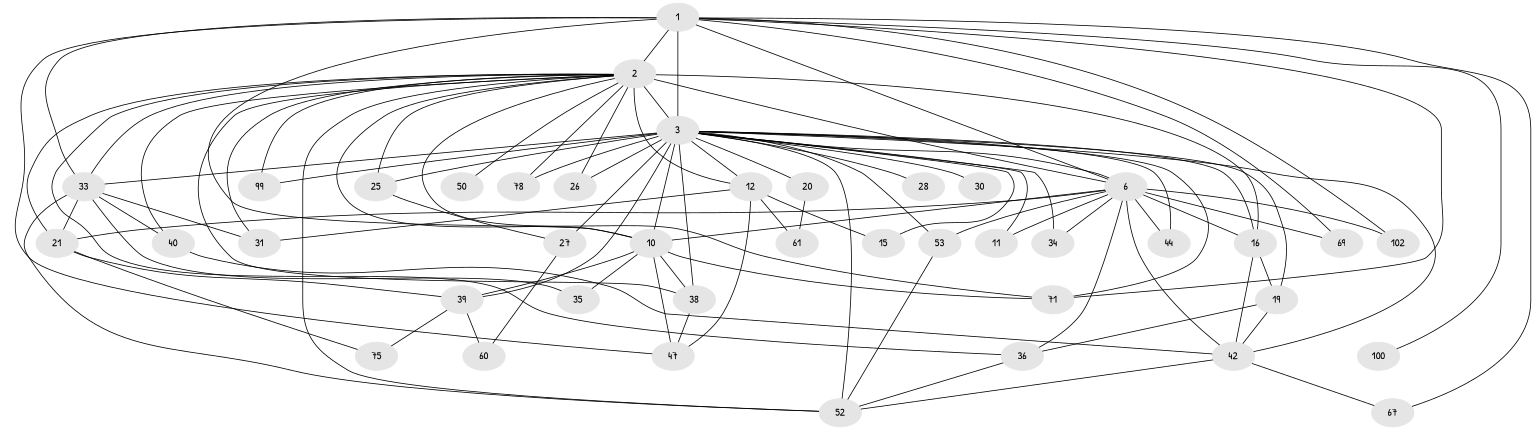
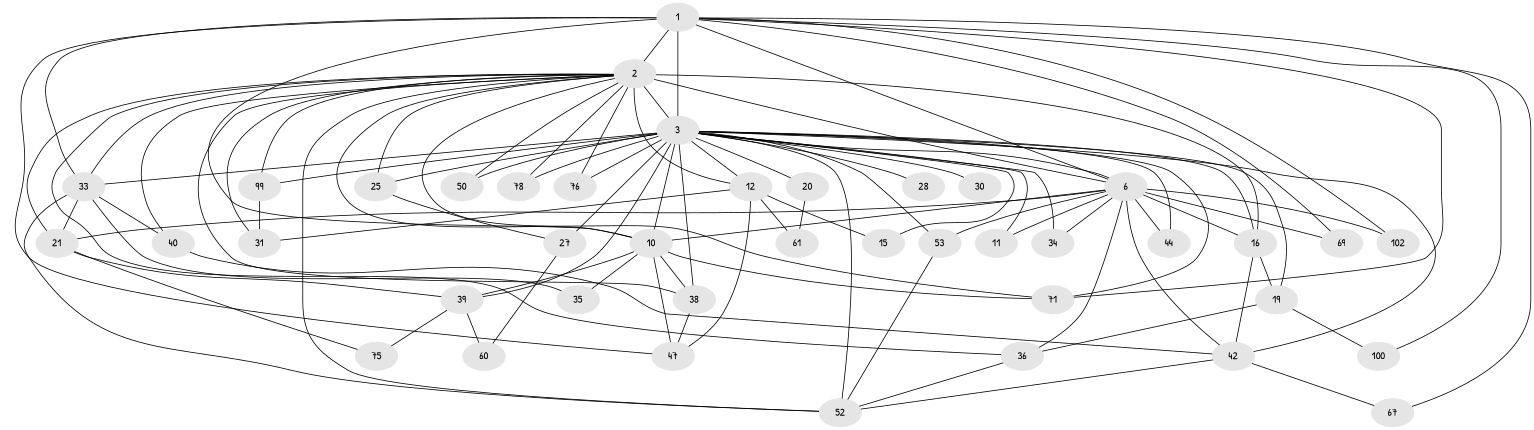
  graph {
    fontname="Patrick Hand"
    node [color=gray90 fontname="Patrick Hand" style=filled]
    edge [fontname="Patrick Hand"]
    1 [super="+73+86"]
    2 [super="+110+108+82+54+9+37+85+77"]
    3 [super="+7+99+111+104+8+4+32"]
    6
    10 [super="+48+62"]
    n6 [label=33 super="+18"]
    47 [super="+51"]
    67
    69
    71 [super="+89"]
    100
    102
    12
    16 [super="+58"]
    21 [super="+96+29"]
    25
-   26
+   26 [label=76]
    31 [super="+88"]
    38 [super="+90+81"]
    40
    50
    52 [super="+64"]
    78
    n24 [label=99]
    36 [super="+49"]
    11
    15
    19
    20 [super="+66"]
    27 [super="+43"]
    28
    30
    34
    39 [super="+87+107"]
    42 [super="+57+59"]
    44
    53
    35
    61
    75
    60
    1 -- 2 [weight=3]
    1 -- 3 [weight=7]
    1 -- 6
    1 -- 10
    1 -- n6
    1 -- 47
    1 -- 67
    1 -- 69
    1 -- 71
    1 -- 100
    1 -- 102
    2 -- 3 [weight=15]
    2 -- 6 [weight=4]
    2 -- 10 [weight=2]
    2 -- n6 [weight=2]
    2 -- 71
    2 -- 12 [weight=2]
    2 -- 16
    2 -- 21
    2 -- 25
    2 -- 26
    2 -- 31
    2 -- 38
    2 -- 40
    2 -- 50
    2 -- 52 [weight=2]
    2 -- 78
    2 -- n24
    2 -- 36
    3 -- 6 [weight=5]
    3 -- 10 [weight=6]
    3 -- n6 [weight=7]
    3 -- 71 [weight=2]
    3 -- 12
    3 -- 16
    3 -- 25
    3 -- 26
    3 -- 38
+   3 -- 50 [weight=3]
    3 -- 52 [weight=2]
    3 -- 78
    3 -- n24
    3 -- 11
    3 -- 15
    3 -- 19
    3 -- 20 [weight=3]
    3 -- 27 [weight=4]
    3 -- 28 [weight=2]
    3 -- 30 [weight=2]
    3 -- 34 [weight=2]
    3 -- 39 [weight=4]
    3 -- 42
    3 -- 44 [weight=2]
    3 -- 53
    6 -- 10
    6 -- 69
    6 -- 102
    6 -- 16
    6 -- 21
    6 -- 36
    6 -- 11
    6 -- 34
    6 -- 42
    6 -- 44
    6 -- 53
    10 -- 47
    10 -- 71
    10 -- 38
    10 -- 39
    10 -- 35
    n6 -- 21
-   n6 -- 31
+   n24 -- 31
    n6 -- 40
    n6 -- 52
    n6 -- 35
    12 -- 47
    12 -- 31
    12 -- 15
    12 -- 61
    16 -- 19
    16 -- 42
    21 -- 39
    21 -- 75
    25 -- 27
    38 -- 47
    40 -- 42
    36 -- 52
-   19 -- 42
+   19 -- 100
    19 -- 36
    20 -- 61
    27 -- 60
    39 -- 75
    39 -- 60
    42 -- 67
    42 -- 52
    53 -- 52
  }
